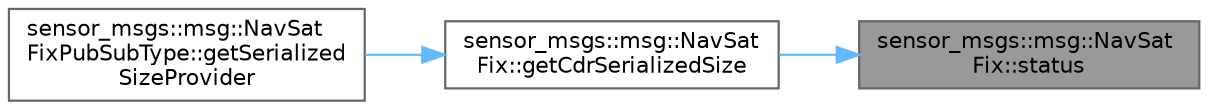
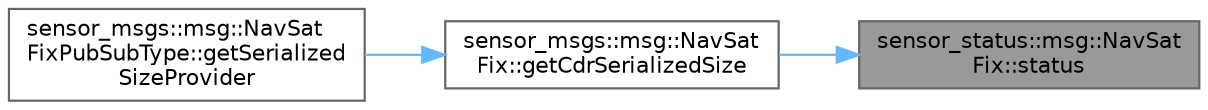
  digraph {
    rankdir=RL
    node [color=grey40 fillcolor=white fontname=Helvetica fontsize=10 shape=box style=filled]
    edge [color=steelblue1 dir=back fontname=Helvetica fontsize=10 labelfontname=Helvetica labelfontsize=10 style=solid]
-   n1 [color=gray40 fillcolor=grey60 fontcolor=black height=0.2 label="sensor_msgs::msg::NavSat\lFix::status" width=0.4]
+   n1 [color=gray40 fillcolor=grey60 fontcolor=black height=0.2 label="sensor_status::msg::NavSat\lFix::status" width=0.4]
    n2 [height=0.2 label="sensor_msgs::msg::NavSat\lFix::getCdrSerializedSize" width=0.4]
    n3 [height=0.2 label="sensor_msgs::msg::NavSat\lFixPubSubType::getSerialized\lSizeProvider" width=0.4]
    n1 -> n2
    n2 -> n3
  }
